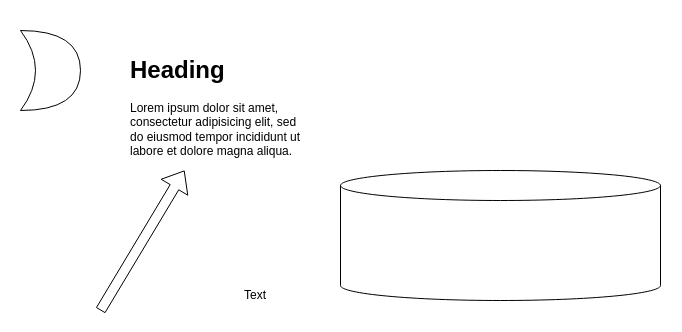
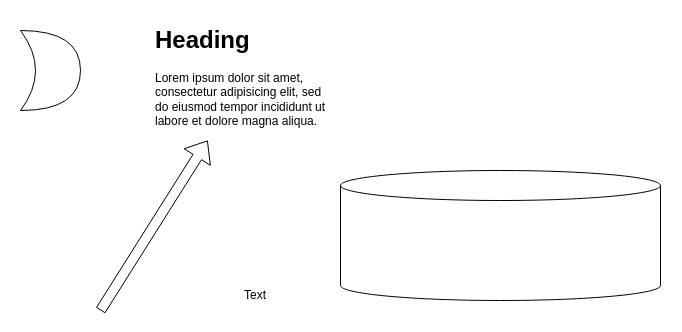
  <mxCell id="0" />
  <mxCell id="1" parent="0" />
  <mxCell id="2" value="" style="shape=cylinder3;whiteSpace=wrap;html=1;boundedLbl=1;backgroundOutline=1;size=15;" parent="1" vertex="1"><mxGeometry x="340" y="170" width="320" height="130" as="geometry" /></mxCell>
  <mxCell id="3" value="" style="shape=xor;whiteSpace=wrap;html=1;" vertex="1" parent="1"><mxGeometry x="20" y="30" width="60" height="80" as="geometry" /></mxCell>
  <mxCell id="4" value="" style="shape=flexArrow;endArrow=classic;html=1;rounded=0;" edge="1" parent="1" target="5"><mxGeometry width="50" height="50" relative="1" as="geometry"><mxPoint x="100" y="310" as="sourcePoint" /><mxPoint x="150" y="260" as="targetPoint" /></mxGeometry></mxCell>
- <mxCell id="5" value="&lt;h1&gt;Heading&lt;/h1&gt;&lt;p&gt;Lorem ipsum dolor sit amet, consectetur adipisicing elit, sed do eiusmod tempor incididunt ut labore et dolore magna aliqua.&lt;/p&gt;" style="text;html=1;strokeColor=none;fillColor=none;spacing=5;spacingTop=-20;whiteSpace=wrap;overflow=hidden;rounded=0;" vertex="1" parent="1"><mxGeometry x="125" y="50" width="190" height="120" as="geometry" /></mxCell>
+ <mxCell id="5" value="&lt;h1&gt;Heading&lt;/h1&gt;&lt;p&gt;Lorem ipsum dolor sit amet, consectetur adipisicing elit, sed do eiusmod tempor incididunt ut labore et dolore magna aliqua.&lt;/p&gt;" style="text;html=1;strokeColor=none;fillColor=none;spacing=5;spacingTop=-20;whiteSpace=wrap;overflow=hidden;rounded=0;" vertex="1" parent="1"><mxGeometry x="150" y="20" width="190" height="120" as="geometry" /></mxCell>
  <mxCell id="6" value="Text" style="text;html=1;strokeColor=none;fillColor=none;align=center;verticalAlign=middle;whiteSpace=wrap;rounded=0;" vertex="1" parent="1"><mxGeometry x="225" y="280" width="60" height="30" as="geometry" /></mxCell>
